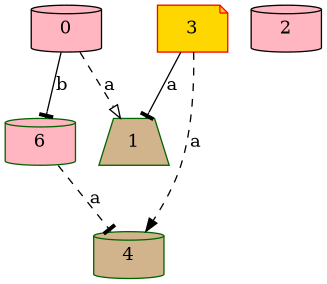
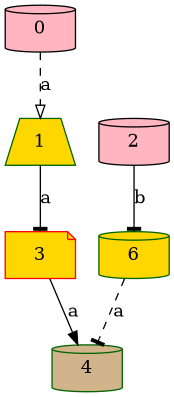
  strict digraph {
    node [color=darkgreen fillcolor=lightpink shape=cylinder style=filled]
    edge [arrowhead=tee style=dashed]
    0 [color=black]
-   6
-   1 [fillcolor=tan shape=trapezium]
+   6 [fillcolor=gold]
+   1 [fillcolor=gold shape=trapezium]
    3 [color=red fillcolor=gold shape=note]
    4 [fillcolor=tan]
    2 [color=black]
-   0 -> 6 [label=b style=solid]
+   2 -> 6 [label=b style=solid]
    0 -> 1 [arrowhead=onormal label=a]
    6 -> 4 [label=a]
-   3 -> 1 [label=a style=solid]
-   3 -> 4 [arrowhead=normal label=a]
+   1 -> 3 [label=a style=solid]
+   3 -> 4 [arrowhead=normal label=a style=solid]
  }
